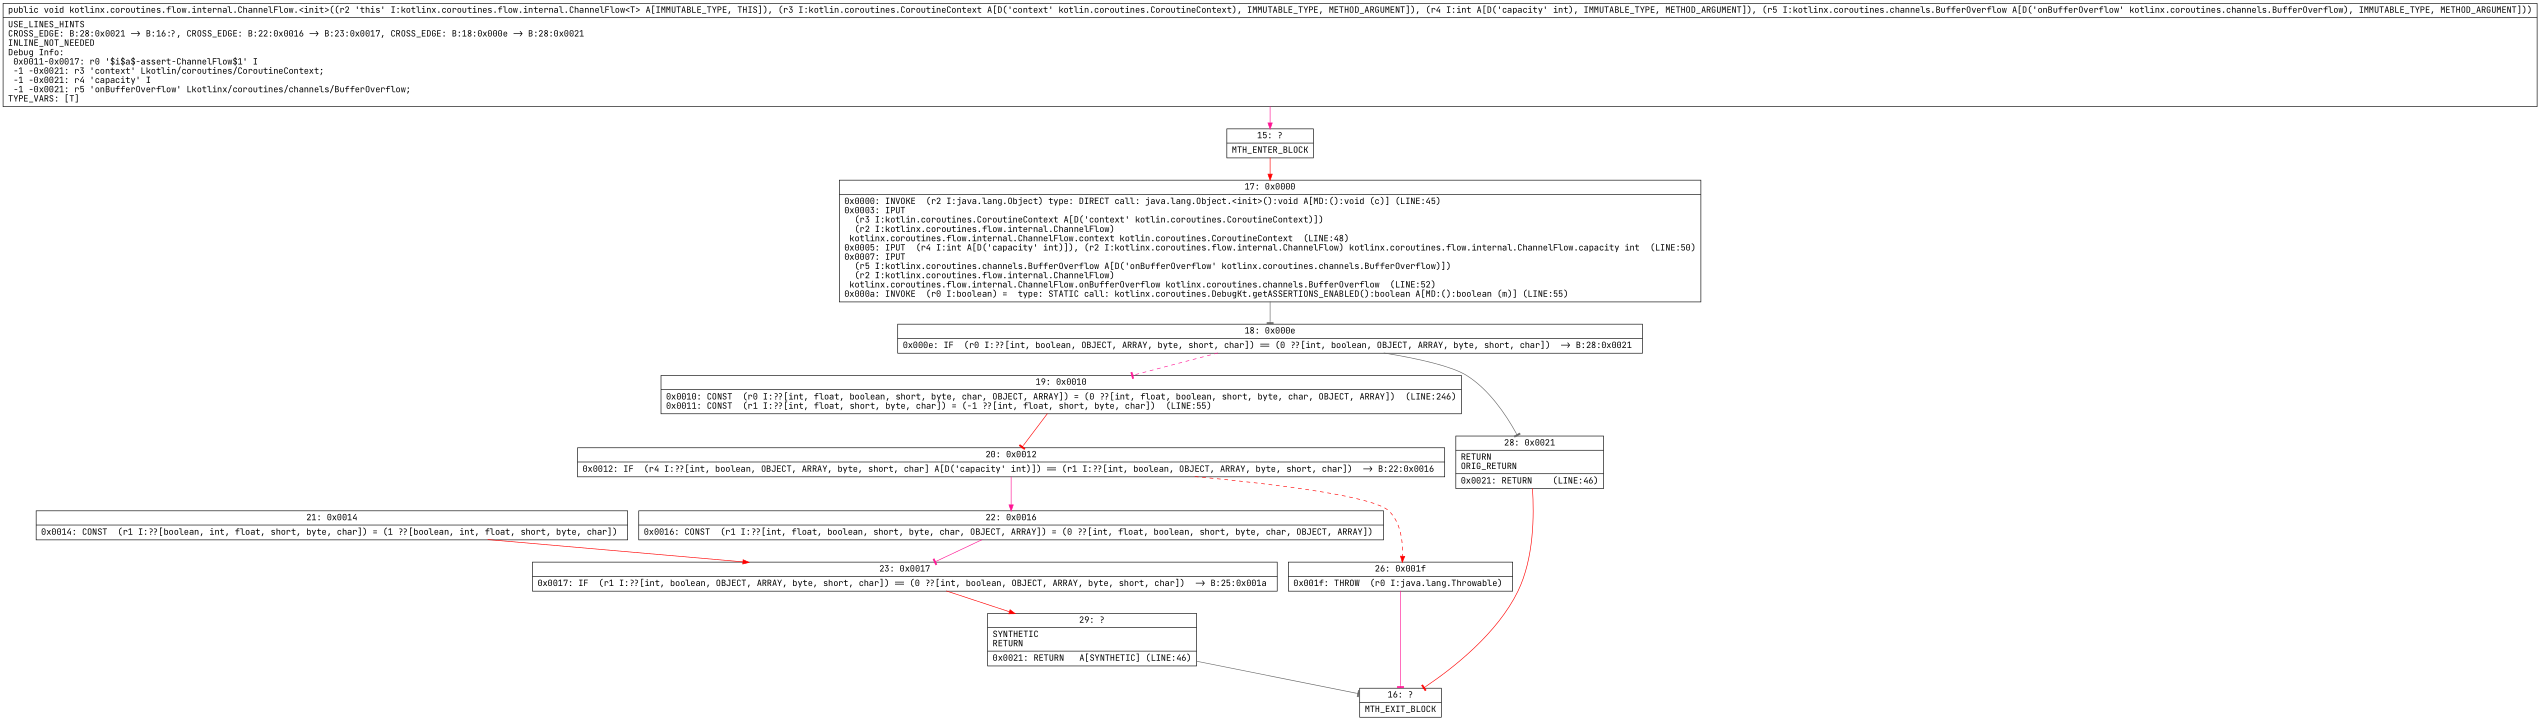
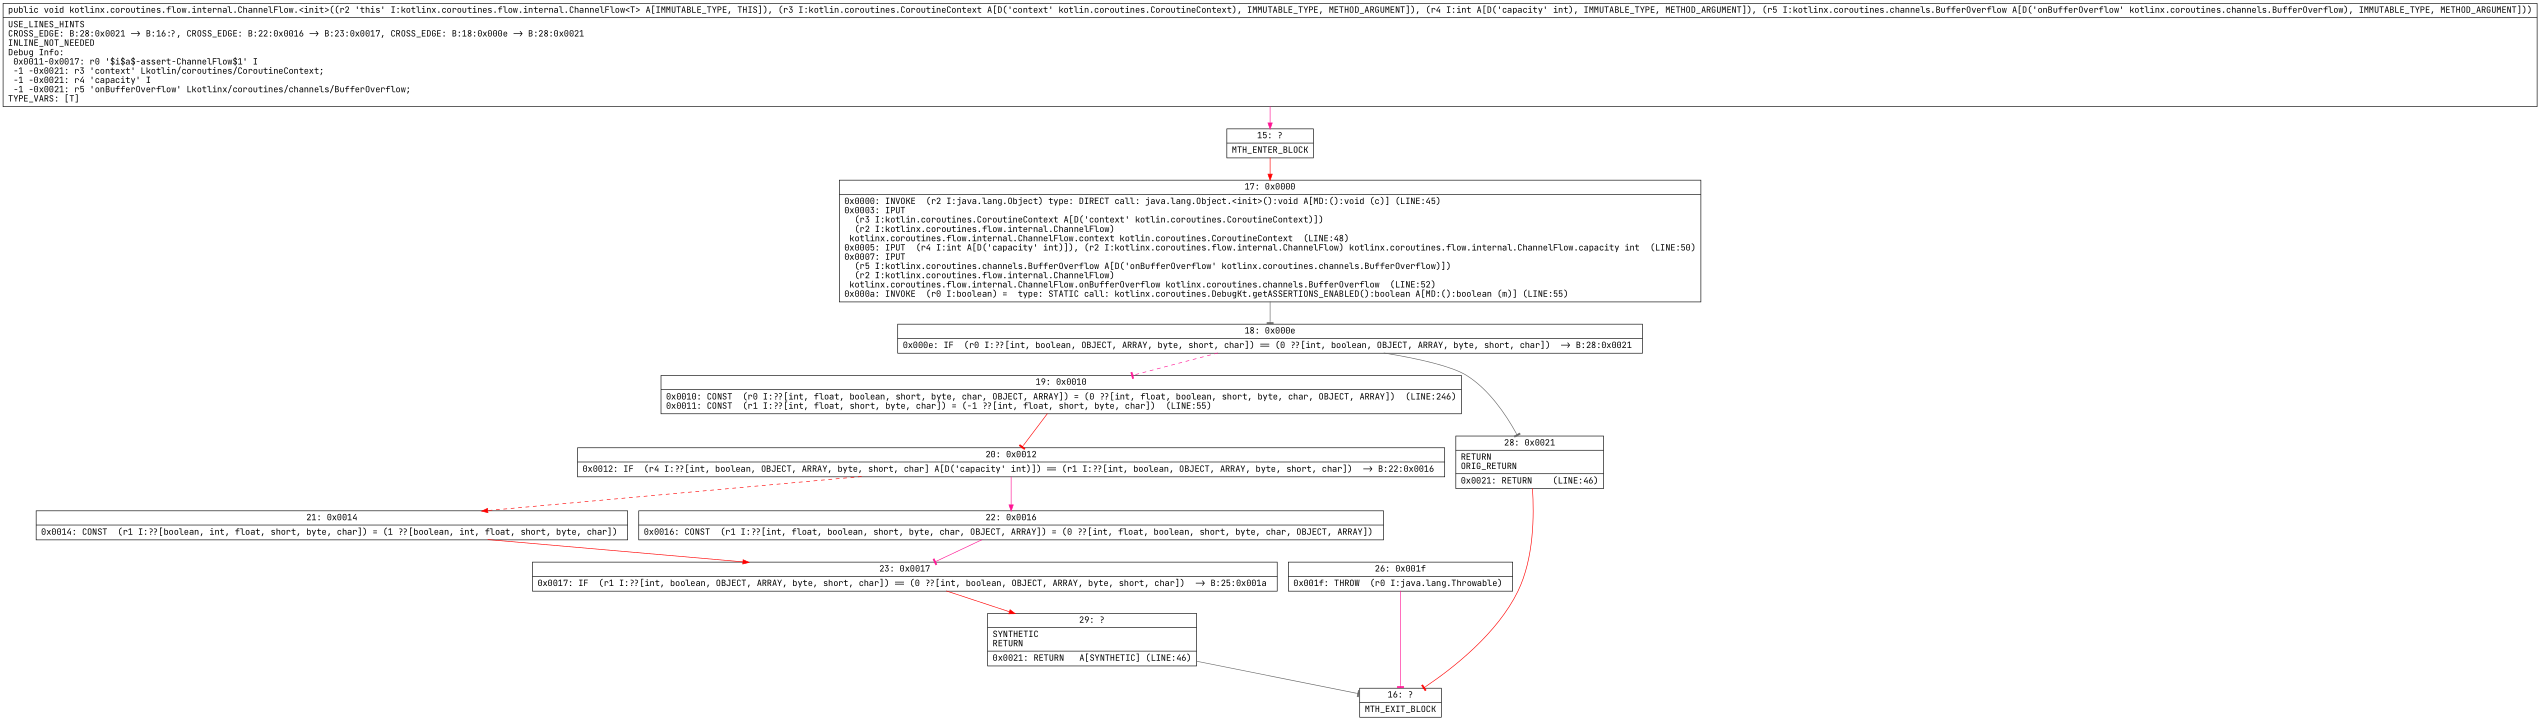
  digraph {
    fontname="JetBrains Mono"
    node [fontname="JetBrains Mono" shape=record]
    edge [arrowhead=tee color=red fontname="JetBrains Mono"]
    n1 [label="{15\:\ ?|MTH_ENTER_BLOCK\l}"]
    n2 [label="{17\:\ 0x0000|0x0000: INVOKE  (r2 I:java.lang.Object) type: DIRECT call: java.lang.Object.\<init\>():void A[MD:():void (c)] (LINE:45)\l0x0003: IPUT  \l  (r3 I:kotlin.coroutines.CoroutineContext A[D('context' kotlin.coroutines.CoroutineContext)])\l  (r2 I:kotlinx.coroutines.flow.internal.ChannelFlow)\l kotlinx.coroutines.flow.internal.ChannelFlow.context kotlin.coroutines.CoroutineContext  (LINE:48)\l0x0005: IPUT  (r4 I:int A[D('capacity' int)]), (r2 I:kotlinx.coroutines.flow.internal.ChannelFlow) kotlinx.coroutines.flow.internal.ChannelFlow.capacity int  (LINE:50)\l0x0007: IPUT  \l  (r5 I:kotlinx.coroutines.channels.BufferOverflow A[D('onBufferOverflow' kotlinx.coroutines.channels.BufferOverflow)])\l  (r2 I:kotlinx.coroutines.flow.internal.ChannelFlow)\l kotlinx.coroutines.flow.internal.ChannelFlow.onBufferOverflow kotlinx.coroutines.channels.BufferOverflow  (LINE:52)\l0x000a: INVOKE  (r0 I:boolean) =  type: STATIC call: kotlinx.coroutines.DebugKt.getASSERTIONS_ENABLED():boolean A[MD:():boolean (m)] (LINE:55)\l}"]
    n3 [label="{18\:\ 0x000e|0x000e: IF  (r0 I:??[int, boolean, OBJECT, ARRAY, byte, short, char]) == (0 ??[int, boolean, OBJECT, ARRAY, byte, short, char])  \-\> B:28:0x0021 \l}"]
    n4 [label="{19\:\ 0x0010|0x0010: CONST  (r0 I:??[int, float, boolean, short, byte, char, OBJECT, ARRAY]) = (0 ??[int, float, boolean, short, byte, char, OBJECT, ARRAY])  (LINE:246)\l0x0011: CONST  (r1 I:??[int, float, short, byte, char]) = (\-1 ??[int, float, short, byte, char])  (LINE:55)\l}"]
    n5 [label="{28\:\ 0x0021|RETURN\lORIG_RETURN\l|0x0021: RETURN    (LINE:46)\l}"]
    n6 [label="{20\:\ 0x0012|0x0012: IF  (r4 I:??[int, boolean, OBJECT, ARRAY, byte, short, char] A[D('capacity' int)]) == (r1 I:??[int, boolean, OBJECT, ARRAY, byte, short, char])  \-\> B:22:0x0016 \l}"]
    n7 [label="{16\:\ ?|MTH_EXIT_BLOCK\l}"]
    n8 [label="{21\:\ 0x0014|0x0014: CONST  (r1 I:??[boolean, int, float, short, byte, char]) = (1 ??[boolean, int, float, short, byte, char]) \l}"]
    n9 [label="{22\:\ 0x0016|0x0016: CONST  (r1 I:??[int, float, boolean, short, byte, char, OBJECT, ARRAY]) = (0 ??[int, float, boolean, short, byte, char, OBJECT, ARRAY]) \l}"]
    n10 [label="{23\:\ 0x0017|0x0017: IF  (r1 I:??[int, boolean, OBJECT, ARRAY, byte, short, char]) == (0 ??[int, boolean, OBJECT, ARRAY, byte, short, char])  \-\> B:25:0x001a \l}"]
    n11 [label="{29\:\ ?|SYNTHETIC\lRETURN\l|0x0021: RETURN   A[SYNTHETIC] (LINE:46)\l}"]
    n12 [label="{26\:\ 0x001f|0x001f: THROW  (r0 I:java.lang.Throwable) \l}"]
    n13 [label="{public void kotlinx.coroutines.flow.internal.ChannelFlow.\<init\>((r2 'this' I:kotlinx.coroutines.flow.internal.ChannelFlow\<T\> A[IMMUTABLE_TYPE, THIS]), (r3 I:kotlin.coroutines.CoroutineContext A[D('context' kotlin.coroutines.CoroutineContext), IMMUTABLE_TYPE, METHOD_ARGUMENT]), (r4 I:int A[D('capacity' int), IMMUTABLE_TYPE, METHOD_ARGUMENT]), (r5 I:kotlinx.coroutines.channels.BufferOverflow A[D('onBufferOverflow' kotlinx.coroutines.channels.BufferOverflow), IMMUTABLE_TYPE, METHOD_ARGUMENT]))  | USE_LINES_HINTS\lCROSS_EDGE: B:28:0x0021 \-\> B:16:?, CROSS_EDGE: B:22:0x0016 \-\> B:23:0x0017, CROSS_EDGE: B:18:0x000e \-\> B:28:0x0021\lINLINE_NOT_NEEDED\lDebug Info:\l  0x0011\-0x0017: r0 '$i$a$\-assert\-ChannelFlow$1' I\l  \-1 \-0x0021: r3 'context' Lkotlin\/coroutines\/CoroutineContext;\l  \-1 \-0x0021: r4 'capacity' I\l  \-1 \-0x0021: r5 'onBufferOverflow' Lkotlinx\/coroutines\/channels\/BufferOverflow;\lTYPE_VARS: [T]\l}"]
    n1 -> n2 [arrowhead=normal]
    n2 -> n3 [color=gray40]
    n3 -> n4 [color=deeppink style=dashed]
    n3 -> n5 [color=gray40]
    n4 -> n6
    n5 -> n7
-   n6 -> n12 [arrowhead=normal style=dashed]
+   n6 -> n8 [arrowhead=normal style=dashed]
    n6 -> n9 [arrowhead=normal color=deeppink]
    n8 -> n10 [arrowhead=normal]
    n9 -> n10 [color=deeppink]
    n10 -> n11 [arrowhead=normal style=solid]
    n11 -> n7 [color=gray40]
    n12 -> n7 [color=deeppink]
    n13 -> n1 [arrowhead=normal color=deeppink]
  }
